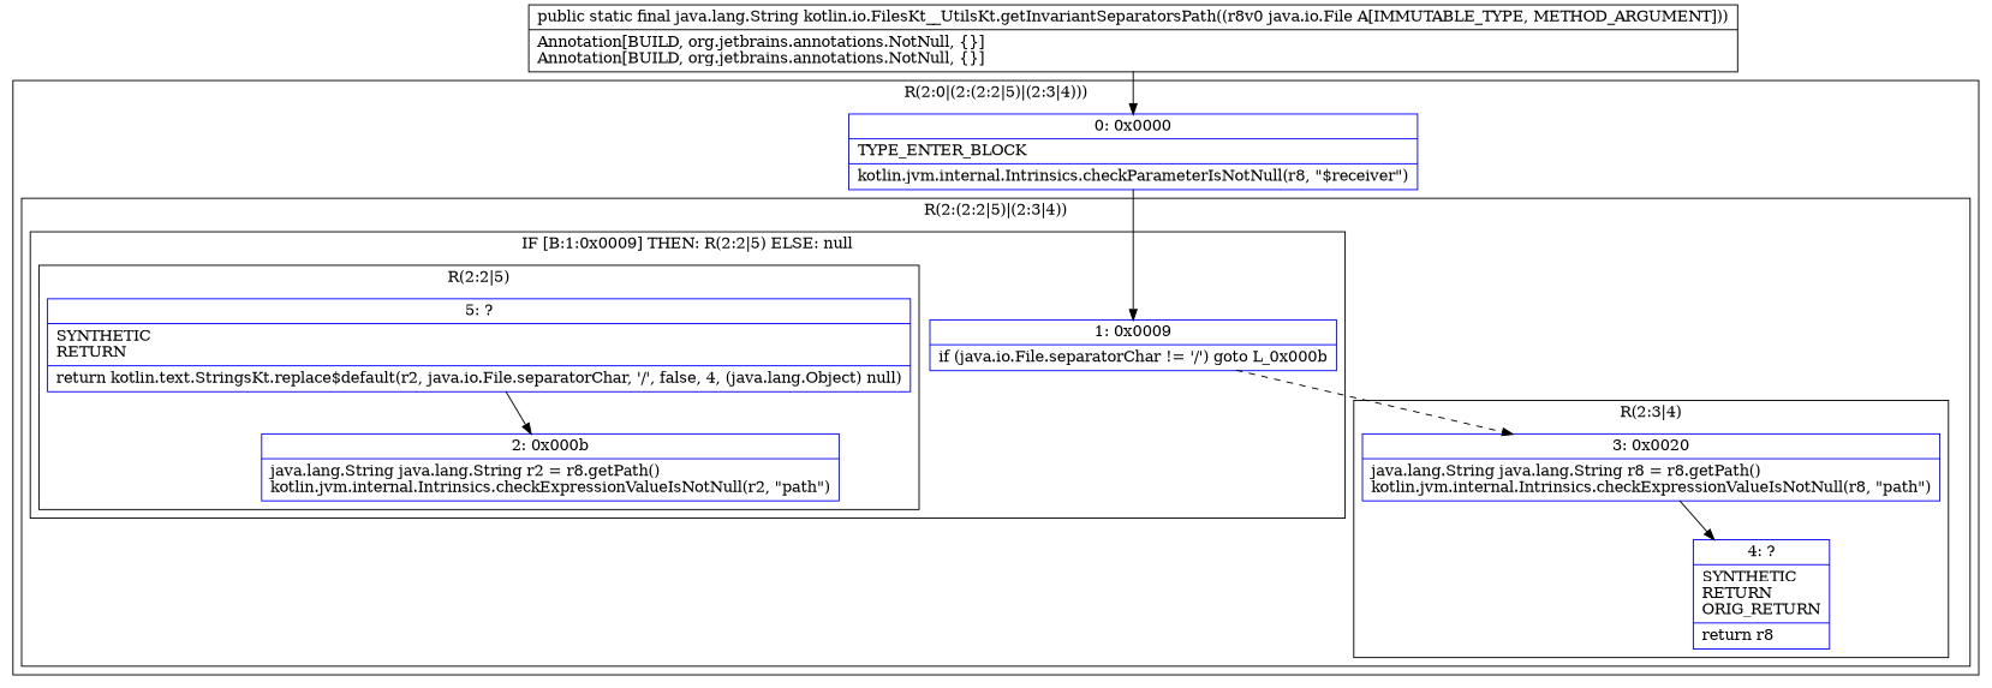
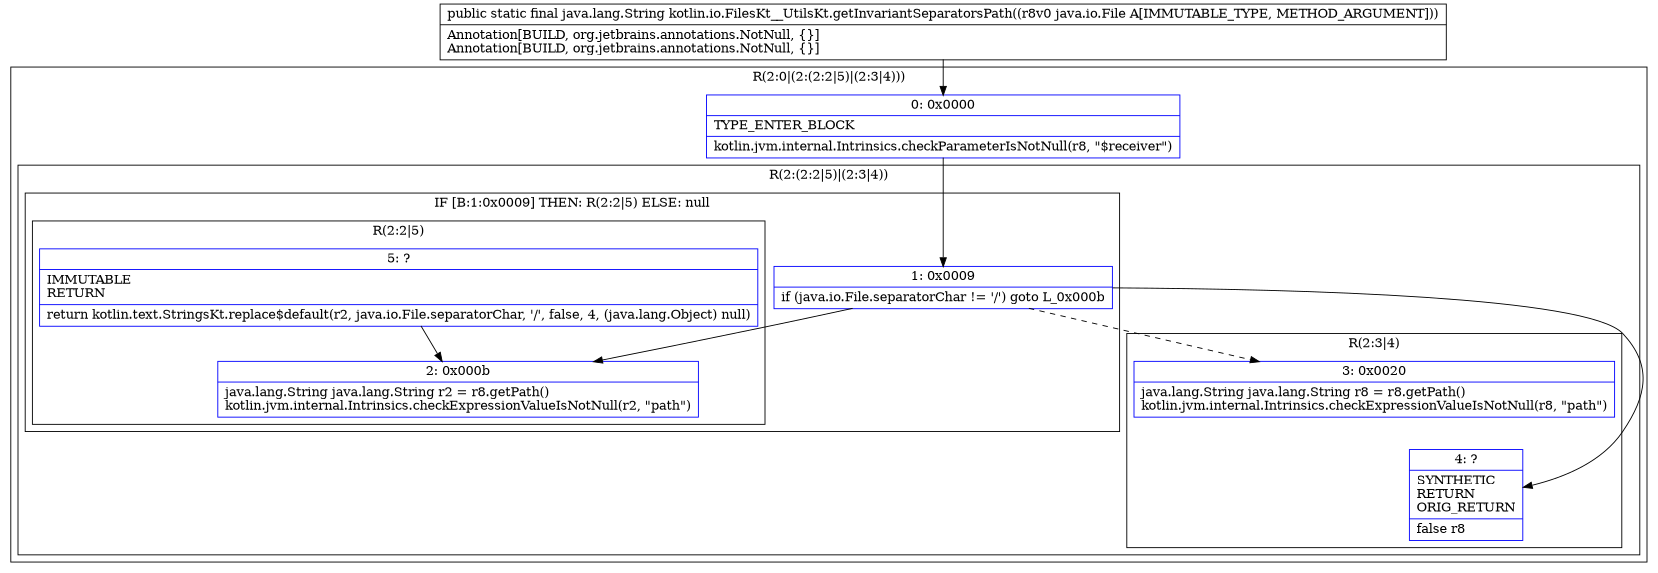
  digraph {
    node [color=blue shape=record]
    n1 [label="{2\:\ 0x000b|java.lang.String java.lang.String r2 = r8.getPath()\lkotlin.jvm.internal.Intrinsics.checkExpressionValueIsNotNull(r2, \"path\")\l}"]
-   n2 [label="{5\:\ ?|SYNTHETIC\lRETURN\l|return kotlin.text.StringsKt.replace$default(r2, java.io.File.separatorChar, '\/', false, 4, (java.lang.Object) null)\l}"]
+   n2 [label="{5\:\ ?|IMMUTABLE\lRETURN\l|return kotlin.text.StringsKt.replace$default(r2, java.io.File.separatorChar, '\/', false, 4, (java.lang.Object) null)\l}"]
    n3 [label="{1\:\ 0x0009|if (java.io.File.separatorChar != '\/') goto L_0x000b\l}"]
    n4 [label="{3\:\ 0x0020|java.lang.String java.lang.String r8 = r8.getPath()\lkotlin.jvm.internal.Intrinsics.checkExpressionValueIsNotNull(r8, \"path\")\l}"]
-   n5 [label="{4\:\ ?|SYNTHETIC\lRETURN\lORIG_RETURN\l|return r8\l}"]
+   n5 [label="{4\:\ ?|SYNTHETIC\lRETURN\lORIG_RETURN\l|false r8\l}"]
    n6 [label="{0\:\ 0x0000|TYPE_ENTER_BLOCK\l|kotlin.jvm.internal.Intrinsics.checkParameterIsNotNull(r8, \"$receiver\")\l}"]
    n7 [label="{public static final java.lang.String kotlin.io.FilesKt__UtilsKt.getInvariantSeparatorsPath((r8v0 java.io.File A[IMMUTABLE_TYPE, METHOD_ARGUMENT]))  | Annotation[BUILD, org.jetbrains.annotations.NotNull, \{\}]\lAnnotation[BUILD, org.jetbrains.annotations.NotNull, \{\}]\l}" color=""]
    subgraph cluster_1 {
      label="R(2:0|(2:(2:2|5)|(2:3|4)))"
      n6
      subgraph cluster_2 {
        label="R(2:(2:2|5)|(2:3|4))"
        subgraph cluster_3 {
          label="IF [B:1:0x0009] THEN: R(2:2|5) ELSE: null"
          n3
          subgraph cluster_4 {
            label="R(2:2|5)"
            n1
            n2
          }
        }
        subgraph cluster_5 {
          label="R(2:3|4)"
          n4
          n5
        }
      }
    }
    n2 -> n1
+   n3 -> n1
    n3 -> n4 [style=dashed]
-   n4 -> n5
+   n3 -> n5
    n6 -> n3
    n7 -> n6
  }
